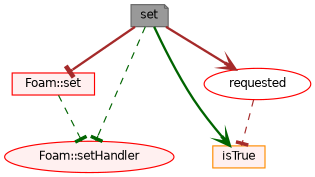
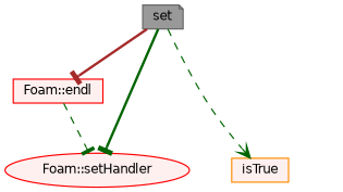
  digraph {
    rankdir=TB
    node [color=red fillcolor="#FFF0F0" fontname=Helvetica fontsize=10 shape=box style=filled]
    edge [arrowhead=tee color=brown fontname=Helvetica fontsize=10 labelfontname=Helvetica labelfontsize=10 style=bold]
    n1 [color=gray40 fillcolor=grey60 fontcolor=black height=0.2 label=set shape=note width=0.4]
-   n2 [height=0.2 label="Foam::set" width=0.4]
+   n2 [height=0.2 label="Foam::endl" width=0.4]
    n3 [color=darkorange height=0.2 label=isTrue width=0.4]
-   n4 [fillcolor=white height=0.2 label=requested shape=ellipse width=0.4]
    n5 [height=0.2 label="Foam::setHandler" shape=ellipse width=0.4]
    n1 -> n2
-   n1 -> n3 [arrowhead=vee color=darkgreen]
-   n1 -> n4 [arrowhead=vee]
-   n1 -> n5 [color=darkgreen style=dashed]
+   n1 -> n3 [arrowhead=vee color=darkgreen style=dashed]
+   n1 -> n5 [color=darkgreen]
    n2 -> n5 [color=darkgreen style=dashed]
-   n4 -> n3 [style=dashed]
  }
